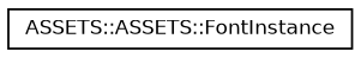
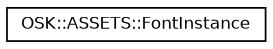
  digraph {
    rankdir=LR
-   n1 [color=black fillcolor=white fontname=Helvetica fontsize=10 height=0.2 label="ASSETS::ASSETS::FontInstance" shape=record style=filled width=0.4]
+   n1 [color=black fillcolor=white fontname=Helvetica fontsize=10 height=0.2 label="OSK::ASSETS::FontInstance" shape=record style=filled width=0.4]
  }
